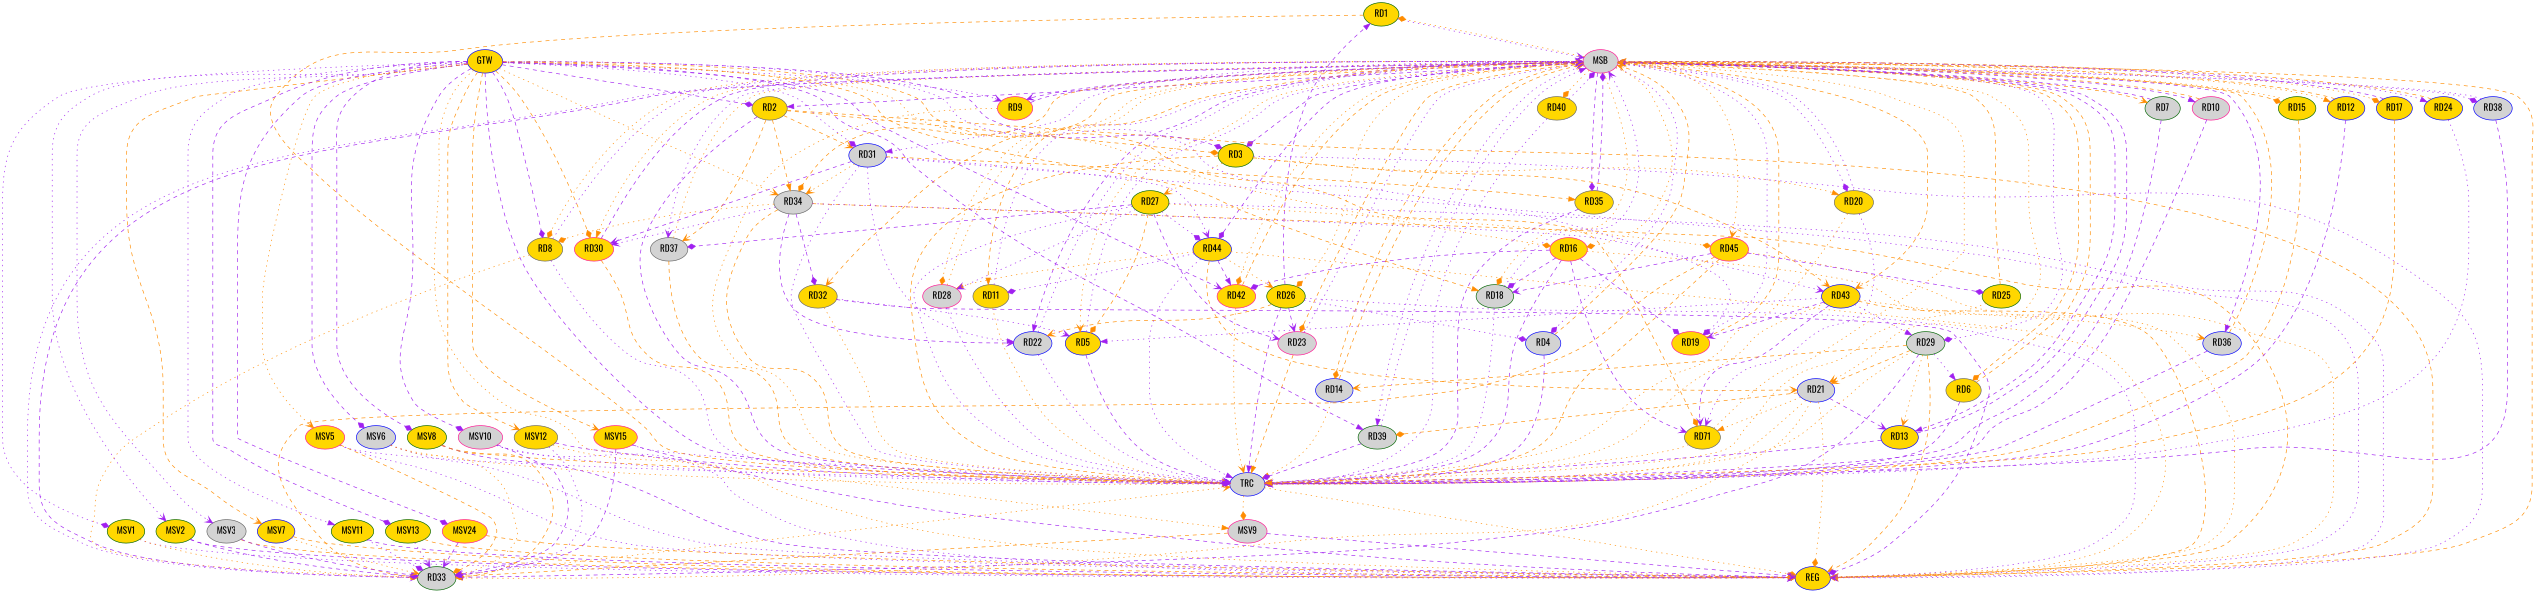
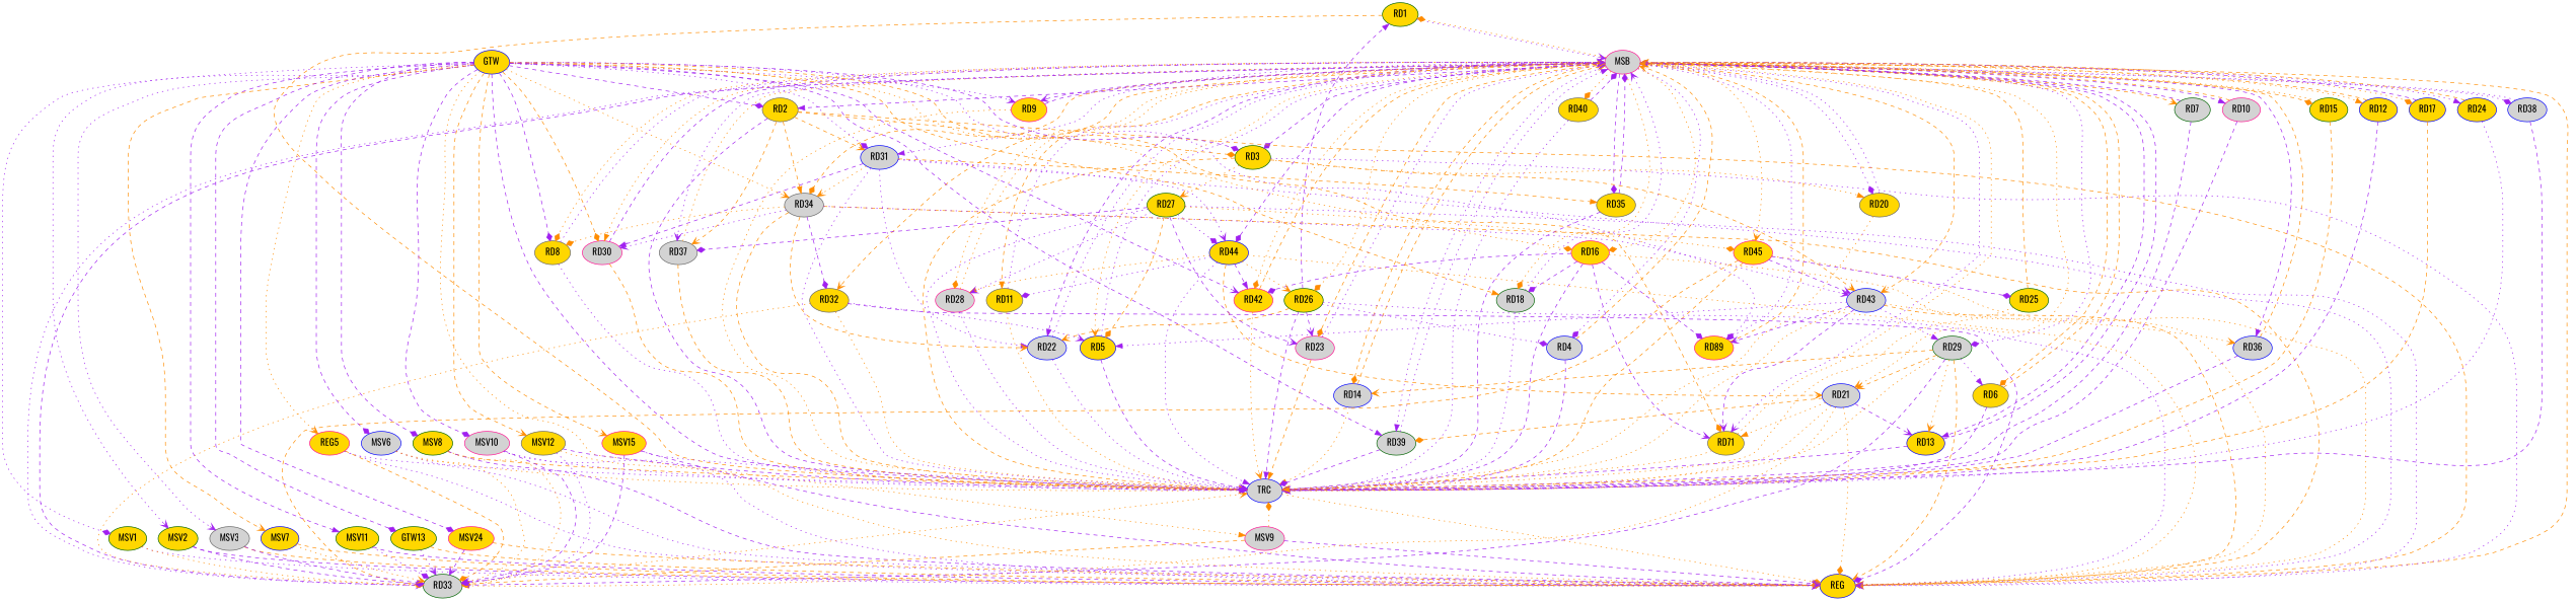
  strict digraph {
    fontname=Oswald
    node [color=blue fillcolor=gold fontname=Oswald style=filled]
    edge [arrowhead=vee color=purple fontname=Oswald style=dashed]
    n1 [color=darkgreen label=RD1]
    n2 [color=deeppink fillcolor=lightgrey label=MSB]
    n3 [fillcolor=lightgrey label=TRC]
    n4 [color=gray40 label=RD2]
    n5 [color=darkgreen label=RD3]
    n6 [fillcolor=lightgrey label=RD31]
    n7 [color=gray40 fillcolor=lightgrey label=RD34]
    n8 [color=gray40 fillcolor=lightgrey label=RD37]
    n9 [label=REG]
    n10 [color=gray40 label=RD20]
-   n11 [label=RD43]
+   n11 [fillcolor=lightgrey label=RD43]
    n12 [fillcolor=lightgrey label=RD4]
    n13 [label=RD5]
    n14 [color=gray40 label=RD6]
    n15 [color=darkgreen fillcolor=lightgrey label=RD7]
    n16 [color=gray40 label=RD8]
    n17 [color=deeppink label=RD9]
    n18 [color=deeppink fillcolor=lightgrey label=RD10]
    n19 [color=gray40 label=RD11]
    n20 [label=RD12]
    n21 [label=RD13]
    n22 [fillcolor=lightgrey label=RD14]
    n23 [color=darkgreen label=RD15]
    n24 [color=deeppink label=RD16]
    n25 [color=darkgreen fillcolor=lightgrey label=RD18]
-   n26 [color=deeppink label=RD19]
+   n26 [color=deeppink label=RD89]
    n27 [color=gray40 label=RD71]
    n28 [color=deeppink label=RD42]
    n29 [label=RD17]
    n30 [fillcolor=lightgrey label=RD21]
    n31 [color=darkgreen fillcolor=lightgrey label=RD33]
    n32 [color=darkgreen fillcolor=lightgrey label=RD39]
    n33 [fillcolor=lightgrey label=RD22]
    n34 [color=deeppink fillcolor=lightgrey label=RD23]
    n35 [label=RD24]
    n36 [color=darkgreen label=RD26]
    n37 [color=deeppink fillcolor=lightgrey label=RD28]
    n38 [label=RD44]
    n39 [color=deeppink label=RD45]
    n40 [color=darkgreen fillcolor=lightgrey label=RD29]
-   n41 [color=deeppink label=RD30]
+   n41 [color=deeppink fillcolor=lightgrey label=RD30]
    n42 [color=gray40 label=RD35]
    n43 [color=gray40 label=RD32]
    n44 [fillcolor=lightgrey label=RD36]
    n45 [fillcolor=lightgrey label=RD38]
    n46 [color=gray40 label=RD40]
    n47 [color=darkgreen label=RD27]
    n48 [color=darkgreen label=RD25]
    n49 [label=GTW]
    n50 [color=darkgreen label=MSV1]
    n51 [color=darkgreen label=MSV2]
    n52 [color=gray40 fillcolor=lightgrey label=MSV3]
-   n53 [color=deeppink label=MSV5]
+   n53 [color=deeppink label=REG5]
    n54 [fillcolor=lightgrey label=MSV6]
    n55 [label=MSV7]
    n56 [color=darkgreen label=MSV8]
    n57 [color=deeppink fillcolor=lightgrey label=MSV9]
    n58 [color=deeppink fillcolor=lightgrey label=MSV10]
    n59 [color=darkgreen label=MSV11]
    n60 [color=gray40 label=MSV12]
-   n61 [color=darkgreen label=MSV13]
+   n61 [color=darkgreen label=GTW13]
    n62 [color=deeppink label=MSV24]
    n63 [color=deeppink label=MSV15]
    n1 -> n2 [style=dotted]
    n1 -> n3 [color=darkorange]
    n2 -> n1 [arrowhead=diamond color=darkorange style=dotted]
    n2 -> n4 [arrowhead=normal]
    n2 -> n5 [arrowhead=diamond]
    n2 -> n6 [arrowhead=normal style=dotted]
    n2 -> n7 [arrowhead=diamond color=darkorange]
    n2 -> n8 [style=dotted]
    n2 -> n9 [arrowhead=normal color=darkorange]
    n2 -> n10 [arrowhead=diamond style=dotted]
    n2 -> n11 [color=darkorange]
    n2 -> n12 [arrowhead=diamond style=dotted]
    n2 -> n13 [color=darkorange style=dotted]
    n2 -> n14 [arrowhead=diamond color=darkorange]
    n2 -> n15 [color=darkorange]
    n2 -> n16 [arrowhead=diamond color=darkorange style=dotted]
    n2 -> n17
    n2 -> n18 [arrowhead=normal]
    n2 -> n19 [arrowhead=normal color=darkorange]
    n2 -> n20 [arrowhead=normal color=darkorange style=dotted]
    n2 -> n21 [arrowhead=normal]
    n2 -> n22 [arrowhead=diamond color=darkorange]
    n2 -> n23 [arrowhead=diamond color=darkorange]
    n2 -> n24 [arrowhead=diamond color=darkorange style=dotted]
    n2 -> n25 [arrowhead=diamond color=darkorange style=dotted]
    n2 -> n26 [arrowhead=normal style=dotted]
-   n10 -> n27 [style=dotted]
+   n2 -> n27 [style=dotted]
    n2 -> n28 [arrowhead=diamond color=darkorange style=dotted]
    n2 -> n29 [arrowhead=diamond color=darkorange style=dotted]
    n2 -> n30 [color=darkorange style=dotted]
    n2 -> n31 [style=dotted]
    n2 -> n32 [arrowhead=normal style=dotted]
    n2 -> n33 [arrowhead=normal]
    n2 -> n34 [arrowhead=diamond color=darkorange]
    n2 -> n35 [arrowhead=normal style=dotted]
    n2 -> n36 [arrowhead=diamond color=darkorange style=dotted]
    n2 -> n37 [arrowhead=diamond color=darkorange style=dotted]
    n2 -> n38 [arrowhead=diamond]
    n2 -> n39 [color=darkorange style=dotted]
    n2 -> n40 [arrowhead=diamond style=dotted]
    n2 -> n41 [arrowhead=normal color=darkorange style=dotted]
    n2 -> n42 [arrowhead=diamond]
    n2 -> n43 [color=darkorange]
    n2 -> n44 [arrowhead=normal]
    n2 -> n45 [arrowhead=diamond style=dotted]
    n2 -> n46 [arrowhead=diamond color=darkorange style=dotted]
    n3 -> n9 [arrowhead=diamond color=darkorange style=dotted]
    n4 -> n3 [arrowhead=normal]
    n4 -> n5 [arrowhead=diamond color=darkorange]
    n4 -> n6 [color=darkorange]
    n4 -> n7 [arrowhead=normal color=darkorange]
    n4 -> n8 [color=darkorange]
    n4 -> n9 [color=darkorange]
    n5 -> n3 [arrowhead=diamond color=darkorange]
    n5 -> n9 [arrowhead=normal style=dotted]
    n5 -> n10 [arrowhead=normal color=darkorange style=dotted]
    n5 -> n11 [color=darkorange]
    n5 -> n47 [color=darkorange style=dotted]
    n6 -> n3 [style=dotted]
    n6 -> n7 [color=darkorange style=dotted]
    n6 -> n9 [arrowhead=normal style=dotted]
    n6 -> n33 [arrowhead=normal style=dotted]
    n6 -> n38 [style=dotted]
-   n6 -> n41
+   n6 -> n41 [arrowhead=normal]
    n6 -> n42 [arrowhead=normal color=darkorange]
    n7 -> n3 [arrowhead=normal color=darkorange]
    n7 -> n9 [arrowhead=normal color=darkorange]
    n7 -> n11 [style=dotted]
    n7 -> n16 [arrowhead=diamond color=darkorange style=dotted]
-   n7 -> n33
+   n7 -> n33 [color=darkorange]
    n7 -> n41 [style=dotted]
    n7 -> n43 [arrowhead=diamond]
    n8 -> n2 [arrowhead=normal color=darkorange style=dotted]
    n8 -> n3 [arrowhead=normal color=darkorange]
    n10 -> n2 [arrowhead=normal style=dotted]
    n10 -> n3 [color=darkorange style=dotted]
    n11 -> n3 [arrowhead=diamond color=darkorange style=dotted]
    n11 -> n9 [color=darkorange]
    n11 -> n13 [arrowhead=normal style=dotted]
    n11 -> n26
    n11 -> n27
    n11 -> n40 [arrowhead=normal style=dotted]
    n11 -> n44 [color=darkorange style=dotted]
    n12 -> n2 [color=darkorange]
    n12 -> n3 [arrowhead=normal]
    n13 -> n2 [arrowhead=normal style=dotted]
    n13 -> n3
    n14 -> n2 [color=darkorange]
    n14 -> n3 [arrowhead=diamond]
    n15 -> n2 [arrowhead=diamond]
    n15 -> n3 [arrowhead=normal]
    n16 -> n2 [arrowhead=diamond style=dotted]
    n16 -> n3 [style=dotted]
    n17 -> n2
    n17 -> n3 [color=darkorange style=dotted]
    n18 -> n2 [color=darkorange]
    n18 -> n3
    n19 -> n2 [arrowhead=normal style=dotted]
    n19 -> n3 [color=darkorange style=dotted]
    n20 -> n2 [color=darkorange]
    n20 -> n3
    n21 -> n2 [arrowhead=normal]
    n21 -> n3 [arrowhead=normal]
    n22 -> n2 [color=darkorange]
    n22 -> n3 [arrowhead=normal color=darkorange style=dotted]
    n23 -> n2 [arrowhead=diamond color=darkorange style=dotted]
    n23 -> n3 [arrowhead=diamond color=darkorange]
    n24 -> n3 [arrowhead=normal]
    n24 -> n9 [arrowhead=normal color=darkorange style=dotted]
    n24 -> n25 [arrowhead=diamond]
    n24 -> n26 [arrowhead=diamond]
    n24 -> n27
    n24 -> n28 [arrowhead=diamond]
    n25 -> n2 [style=dotted]
    n25 -> n3 [arrowhead=normal style=dotted]
    n26 -> n2 [arrowhead=normal color=darkorange]
    n27 -> n2 [arrowhead=normal color=darkorange style=dotted]
    n27 -> n3 [arrowhead=diamond color=darkorange style=dotted]
    n28 -> n2 [color=darkorange]
    n28 -> n3 [color=darkorange style=dotted]
    n29 -> n2 [arrowhead=normal]
    n29 -> n3 [arrowhead=normal color=darkorange]
    n30 -> n3 [arrowhead=normal color=darkorange style=dotted]
    n30 -> n9 [arrowhead=diamond color=darkorange style=dotted]
    n30 -> n21
    n30 -> n27 [arrowhead=normal color=darkorange style=dotted]
    n30 -> n31 [arrowhead=normal color=darkorange style=dotted]
    n30 -> n32 [arrowhead=diamond color=darkorange]
    n31 -> n2
    n31 -> n3 [color=darkorange style=dotted]
    n32 -> n2 [arrowhead=normal style=dotted]
    n32 -> n3 [arrowhead=diamond]
    n33 -> n2 [style=dotted]
    n33 -> n3 [arrowhead=diamond style=dotted]
    n34 -> n2 [style=dotted]
    n34 -> n3 [arrowhead=normal color=darkorange]
    n35 -> n2 [arrowhead=normal color=darkorange]
    n35 -> n3 [arrowhead=diamond style=dotted]
    n36 -> n1 [arrowhead=normal]
    n36 -> n3 [arrowhead=normal]
    n36 -> n9 [arrowhead=diamond style=dotted]
    n36 -> n12 [arrowhead=diamond style=dotted]
    n36 -> n33 [color=darkorange]
    n36 -> n34
    n37 -> n2 [arrowhead=diamond color=darkorange style=dotted]
    n37 -> n3 [arrowhead=diamond style=dotted]
    n38 -> n3 [arrowhead=normal style=dotted]
    n38 -> n9 [arrowhead=diamond color=darkorange style=dotted]
    n38 -> n19 [arrowhead=diamond style=dotted]
    n38 -> n28 [arrowhead=normal]
    n38 -> n30 [color=darkorange]
    n38 -> n36 [color=darkorange style=dotted]
    n38 -> n37 [arrowhead=normal color=darkorange style=dotted]
    n39 -> n3 [arrowhead=normal color=darkorange]
    n39 -> n9 [color=darkorange style=dotted]
-   n39 -> n25
+   n39 -> n11
    n39 -> n31 [arrowhead=normal color=darkorange]
    n39 -> n48 [arrowhead=diamond]
    n40 -> n3 [arrowhead=diamond color=darkorange style=dotted]
    n40 -> n9 [color=darkorange]
    n40 -> n14 [arrowhead=normal style=dotted]
    n40 -> n21 [color=darkorange style=dotted]
    n40 -> n22 [color=darkorange]
    n40 -> n30 [color=darkorange]
    n40 -> n31 [arrowhead=normal]
    n41 -> n2
    n41 -> n3 [arrowhead=normal color=darkorange]
    n42 -> n2 [arrowhead=diamond]
    n42 -> n3 [arrowhead=normal]
    n43 -> n3 [arrowhead=normal color=darkorange style=dotted]
    n43 -> n9 [arrowhead=diamond]
    n43 -> n13 [style=dotted]
-   n16 -> n31 [arrowhead=diamond color=darkorange style=dotted]
+   n43 -> n31 [arrowhead=diamond color=darkorange style=dotted]
    n44 -> n2 [arrowhead=normal color=darkorange]
    n44 -> n3 [arrowhead=normal]
    n45 -> n2 [arrowhead=normal style=dotted]
    n45 -> n3
-   n46 -> n2 [arrowhead=diamond style=dotted]
+   n46 -> n2 [arrowhead=diamond]
    n46 -> n3 [arrowhead=normal style=dotted]
    n47 -> n3 [style=dotted]
    n47 -> n8 [arrowhead=diamond]
    n47 -> n9 [style=dotted]
    n47 -> n13 [arrowhead=diamond color=darkorange]
    n47 -> n34
    n47 -> n37 [style=dotted]
    n47 -> n38 [arrowhead=diamond style=dotted]
    n47 -> n39 [arrowhead=diamond color=darkorange style=dotted]
    n48 -> n2 [color=darkorange]
    n48 -> n3 [arrowhead=normal color=darkorange style=dotted]
    n49 -> n3 [arrowhead=normal]
    n49 -> n4 [arrowhead=diamond]
    n49 -> n5 [arrowhead=diamond]
    n49 -> n6 [arrowhead=diamond style=dotted]
    n49 -> n7 [color=darkorange style=dotted]
    n49 -> n16 [arrowhead=diamond]
    n49 -> n17 [style=dotted]
    n49 -> n24 [arrowhead=diamond color=darkorange style=dotted]
    n49 -> n25 [arrowhead=normal color=darkorange]
    n49 -> n26 [arrowhead=diamond style=dotted]
    n49 -> n27 [arrowhead=diamond color=darkorange]
    n49 -> n28
    n49 -> n32 [arrowhead=normal]
    n49 -> n41 [arrowhead=diamond color=darkorange]
    n49 -> n50 [arrowhead=diamond style=dotted]
    n49 -> n51 [style=dotted]
    n49 -> n52 [style=dotted]
    n49 -> n53 [color=darkorange style=dotted]
    n49 -> n54 [arrowhead=diamond]
    n49 -> n55 [color=darkorange]
    n49 -> n56 [arrowhead=diamond]
    n49 -> n57 [arrowhead=normal color=darkorange style=dotted]
    n49 -> n58 [arrowhead=diamond]
-   n49 -> n59 [arrowhead=normal style=dotted]
+   n49 -> n59 [arrowhead=normal]
    n49 -> n60 [color=darkorange]
    n49 -> n61 [arrowhead=diamond]
    n49 -> n62 [arrowhead=diamond]
    n49 -> n63 [color=darkorange]
    n50 -> n9 [style=dotted]
    n50 -> n31 [arrowhead=normal color=darkorange style=dotted]
    n51 -> n9
    n51 -> n31 [arrowhead=diamond]
    n52 -> n9 [arrowhead=diamond color=darkorange]
    n52 -> n31 [arrowhead=normal]
    n53 -> n3 [arrowhead=normal style=dotted]
    n53 -> n9 [arrowhead=diamond style=dotted]
    n53 -> n31 [arrowhead=diamond color=darkorange]
    n54 -> n3 [arrowhead=normal color=darkorange style=dotted]
    n54 -> n9 [arrowhead=diamond style=dotted]
    n54 -> n31 [arrowhead=diamond color=darkorange style=dotted]
    n55 -> n9 [arrowhead=normal color=darkorange]
    n55 -> n31 [color=darkorange style=dotted]
    n56 -> n3 [color=darkorange]
    n56 -> n9 [arrowhead=diamond]
-   n56 -> n31 [arrowhead=diamond color=darkorange]
-   n3 -> n57 [arrowhead=diamond color=darkorange style=dotted]
+   n56 -> n31 [arrowhead=diamond color=darkorange style=dotted]
+   n57 -> n3 [arrowhead=diamond color=darkorange style=dotted]
    n57 -> n9
    n57 -> n31 [arrowhead=diamond color=darkorange]
    n58 -> n3 [arrowhead=diamond style=dotted]
    n58 -> n9 [style=dotted]
    n58 -> n31
    n59 -> n9 [arrowhead=normal]
    n59 -> n31 [arrowhead=diamond style=dotted]
    n60 -> n3 [arrowhead=normal]
    n60 -> n9 [arrowhead=diamond color=darkorange style=dotted]
    n60 -> n31 [style=dotted]
    n61 -> n9 [arrowhead=normal color=darkorange]
    n61 -> n31 [style=dotted]
    n62 -> n9 [arrowhead=diamond color=darkorange]
    n62 -> n31
    n63 -> n3 [arrowhead=diamond style=dotted]
    n63 -> n9
    n63 -> n31 [arrowhead=diamond]
  }
